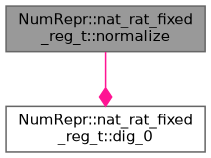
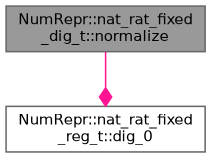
  digraph {
    rankdir=TB
    fontname="DejaVu Sans"
    node [fontname="DejaVu Sans" fontsize=10 shape=box style=filled]
-   n1 [color=gray40 fillcolor=grey60 fontcolor=black height=0.2 label="NumRepr::nat_rat_fixed\l_reg_t::normalize" width=0.4]
+   n1 [color=gray40 fillcolor=grey60 fontcolor=black height=0.2 label="NumRepr::nat_rat_fixed\l_dig_t::normalize" width=0.4]
    n2 [color=grey40 fillcolor=white height=0.2 label="NumRepr::nat_rat_fixed\l_reg_t::dig_0" width=0.4]
    n1 -> n2 [color=deeppink fontname="DejaVu Sans" fontsize=10 labelfontname=Helvetica labelfontsize=10 style=solid arrowhead=diamond]
  }
